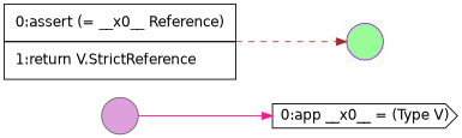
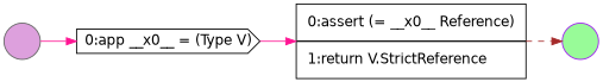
  digraph {
    rankdir=LR
    fontname="DejaVu Sans"
    node [color=black fillcolor=white shape=circle style=filled fontname="DejaVu Sans"]
    edge [color=deeppink style=solid fontname="DejaVu Sans"]
    n1 [color=gray40 fillcolor=plum label=" "]
    n2 [label=<<font color="black">0:app __x0__ = (Type V)</font>> shape=cds]
    n3 [label=<<font color="black">     <table border="0" cellborder="1" cellspacing="0" cellpadding="10">       <tr><td align="left">0:assert (= __x0__ Reference)</td></tr>       <tr><td align="left">1:return V.StrictReference</td></tr>     </table>   </font>> margin=0 shape=none]
    n4 [color=purple fillcolor=palegreen label=" "]
    n1 -> n2
+   n2 -> n3
    n3 -> n4 [color=brown style=dashed]
  }
